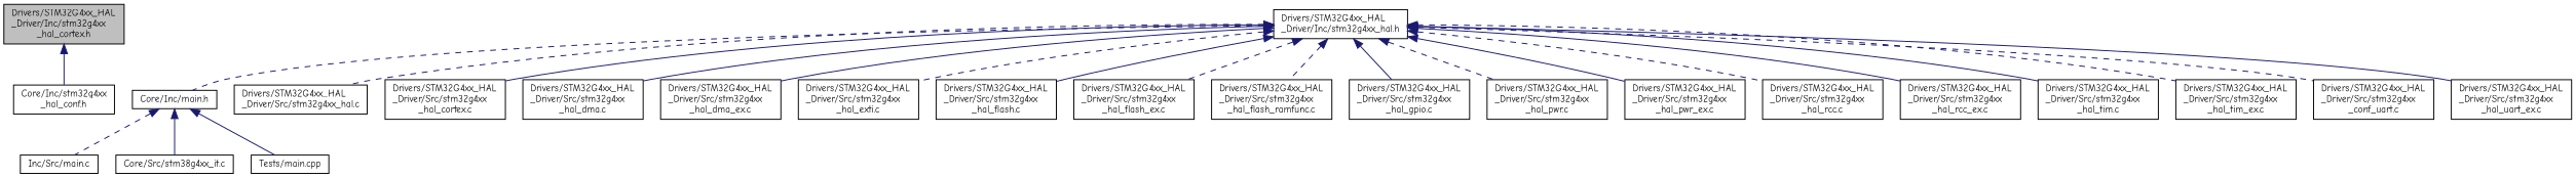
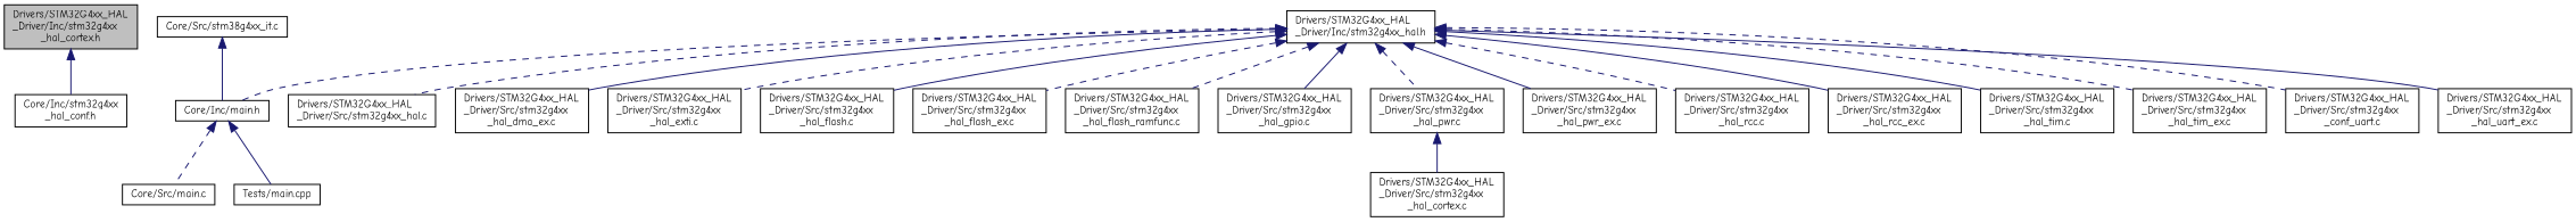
  digraph {
    fontname="Comic Neue"
    node [color=black fillcolor=white fontname="Comic Neue" fontsize=10 shape=record style=filled]
    edge [color=midnightblue dir=back fontname="Comic Neue" fontsize=10 labelfontname=Helvetica labelfontsize=10 style=solid]
    n1 [fillcolor=grey75 fontcolor=black height=0.2 label="Drivers/STM32G4xx_HAL\l_Driver/Inc/stm32g4xx\l_hal_cortex.h" width=0.4]
    n2 [height=0.2 label="Core/Inc/stm32g4xx\l_hal_conf.h" width=0.4]
    n3 [height=0.2 label="Drivers/STM32G4xx_HAL\l_Driver/Inc/stm32g4xx_hal.h" width=0.4]
    n4 [height=0.2 label="Core/Inc/main.h" width=0.4]
    n5 [height=0.2 label="Drivers/STM32G4xx_HAL\l_Driver/Src/stm32g4xx_hal.c" width=0.4]
    n6 [height=0.2 label="Drivers/STM32G4xx_HAL\l_Driver/Src/stm32g4xx\l_hal_cortex.c" width=0.4]
-   n7 [height=0.2 label="Drivers/STM32G4xx_HAL\l_Driver/Src/stm32g4xx\l_hal_dma.c" width=0.4]
    n8 [height=0.2 label="Drivers/STM32G4xx_HAL\l_Driver/Src/stm32g4xx\l_hal_dma_ex.c" width=0.4]
    n9 [height=0.2 label="Drivers/STM32G4xx_HAL\l_Driver/Src/stm32g4xx\l_hal_exti.c" width=0.4]
    n10 [height=0.2 label="Drivers/STM32G4xx_HAL\l_Driver/Src/stm32g4xx\l_hal_flash.c" width=0.4]
    n11 [height=0.2 label="Drivers/STM32G4xx_HAL\l_Driver/Src/stm32g4xx\l_hal_flash_ex.c" width=0.4]
    n12 [height=0.2 label="Drivers/STM32G4xx_HAL\l_Driver/Src/stm32g4xx\l_hal_flash_ramfunc.c" width=0.4]
    n13 [height=0.2 label="Drivers/STM32G4xx_HAL\l_Driver/Src/stm32g4xx\l_hal_gpio.c" width=0.4]
    n14 [height=0.2 label="Drivers/STM32G4xx_HAL\l_Driver/Src/stm32g4xx\l_hal_pwr.c" width=0.4]
    n15 [height=0.2 label="Drivers/STM32G4xx_HAL\l_Driver/Src/stm32g4xx\l_hal_pwr_ex.c" width=0.4]
    n16 [height=0.2 label="Drivers/STM32G4xx_HAL\l_Driver/Src/stm32g4xx\l_hal_rcc.c" width=0.4]
    n17 [height=0.2 label="Drivers/STM32G4xx_HAL\l_Driver/Src/stm32g4xx\l_hal_rcc_ex.c" width=0.4]
    n18 [height=0.2 label="Drivers/STM32G4xx_HAL\l_Driver/Src/stm32g4xx\l_hal_tim.c" width=0.4]
    n19 [height=0.2 label="Drivers/STM32G4xx_HAL\l_Driver/Src/stm32g4xx\l_hal_tim_ex.c" width=0.4]
    n20 [height=0.2 label="Drivers/STM32G4xx_HAL\l_Driver/Src/stm32g4xx\l_conf_uart.c" width=0.4]
    n21 [height=0.2 label="Drivers/STM32G4xx_HAL\l_Driver/Src/stm32g4xx\l_hal_uart_ex.c" width=0.4]
-   n22 [height=0.2 label="Inc/Src/main.c" width=0.4]
+   n22 [height=0.2 label="Core/Src/main.c" width=0.4]
    n23 [height=0.2 label="Core/Src/stm38g4xx_it.c" width=0.4]
    n24 [height=0.2 label="Tests/main.cpp" width=0.4]
    n1 -> n2
    n3 -> n4 [style=dashed]
    n3 -> n5 [style=dashed]
-   n3 -> n6
-   n3 -> n7
+   n14 -> n6
    n3 -> n8
    n3 -> n9 [style=dashed]
    n3 -> n10
    n3 -> n11 [style=dashed]
    n3 -> n12 [style=dashed]
    n3 -> n13
    n3 -> n14 [style=dashed]
    n3 -> n15
    n3 -> n16 [style=dashed]
    n3 -> n17
    n3 -> n18
    n3 -> n19 [style=dashed]
    n3 -> n20 [style=dashed]
    n3 -> n21
    n4 -> n22 [style=dashed]
-   n4 -> n23
+   n23 -> n4
    n4 -> n24
  }
